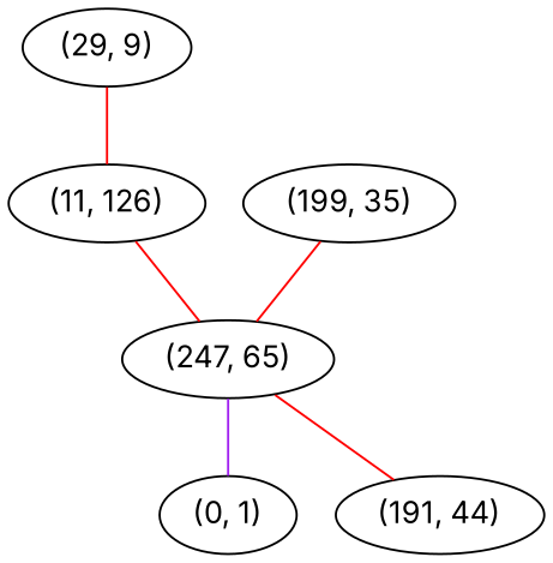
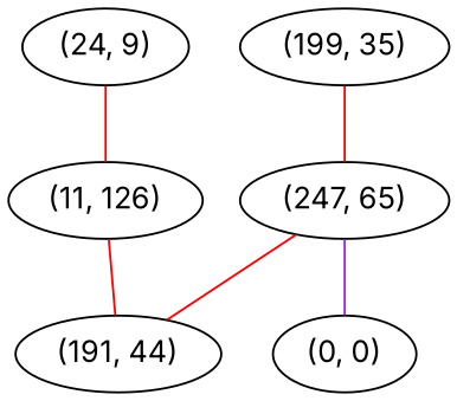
  graph {
    fontname=Inter
    node [fontname=Inter]
    edge [color=red fontname=Inter weight=1]
-   "(24, 9)" [label="(29, 9)"]
+   "(24, 9)"
    "(11, 126)"
    "(247, 65)"
    "(199, 35)"
-   "(0, 0)" [label="(0, 1)"]
+   "(0, 0)"
    "(191, 44)"
    "(24, 9)" -- "(11, 126)"
-   "(11, 126)" -- "(247, 65)"
+   "(11, 126)" -- "(191, 44)"
    "(247, 65)" -- "(0, 0)" [color=purple weight=4]
    "(247, 65)" -- "(191, 44)"
    "(199, 35)" -- "(247, 65)"
  }
